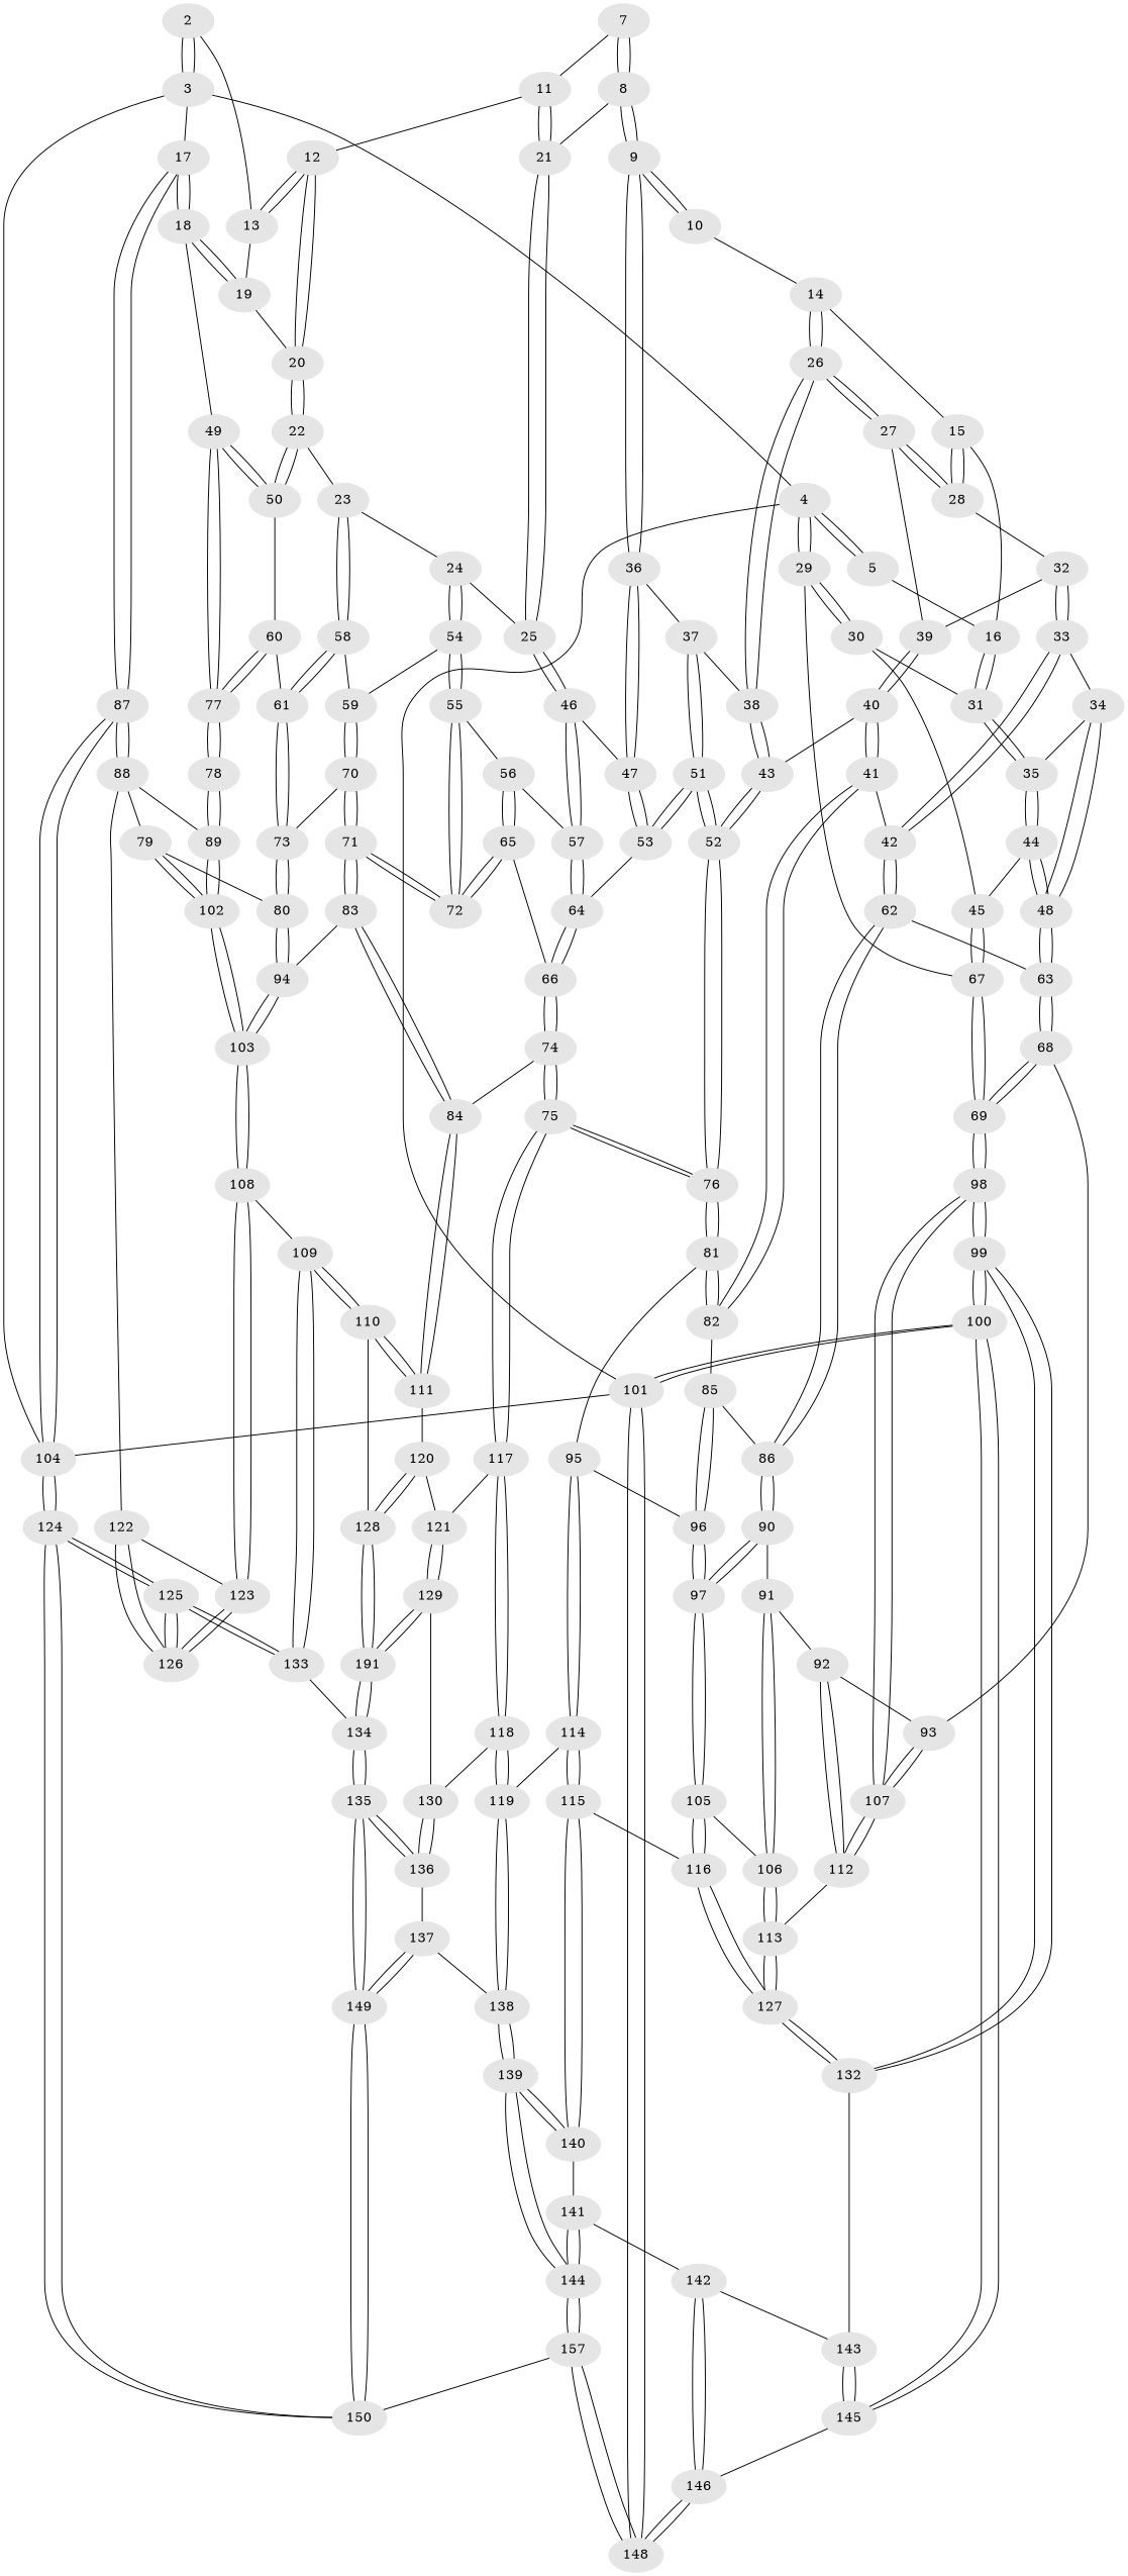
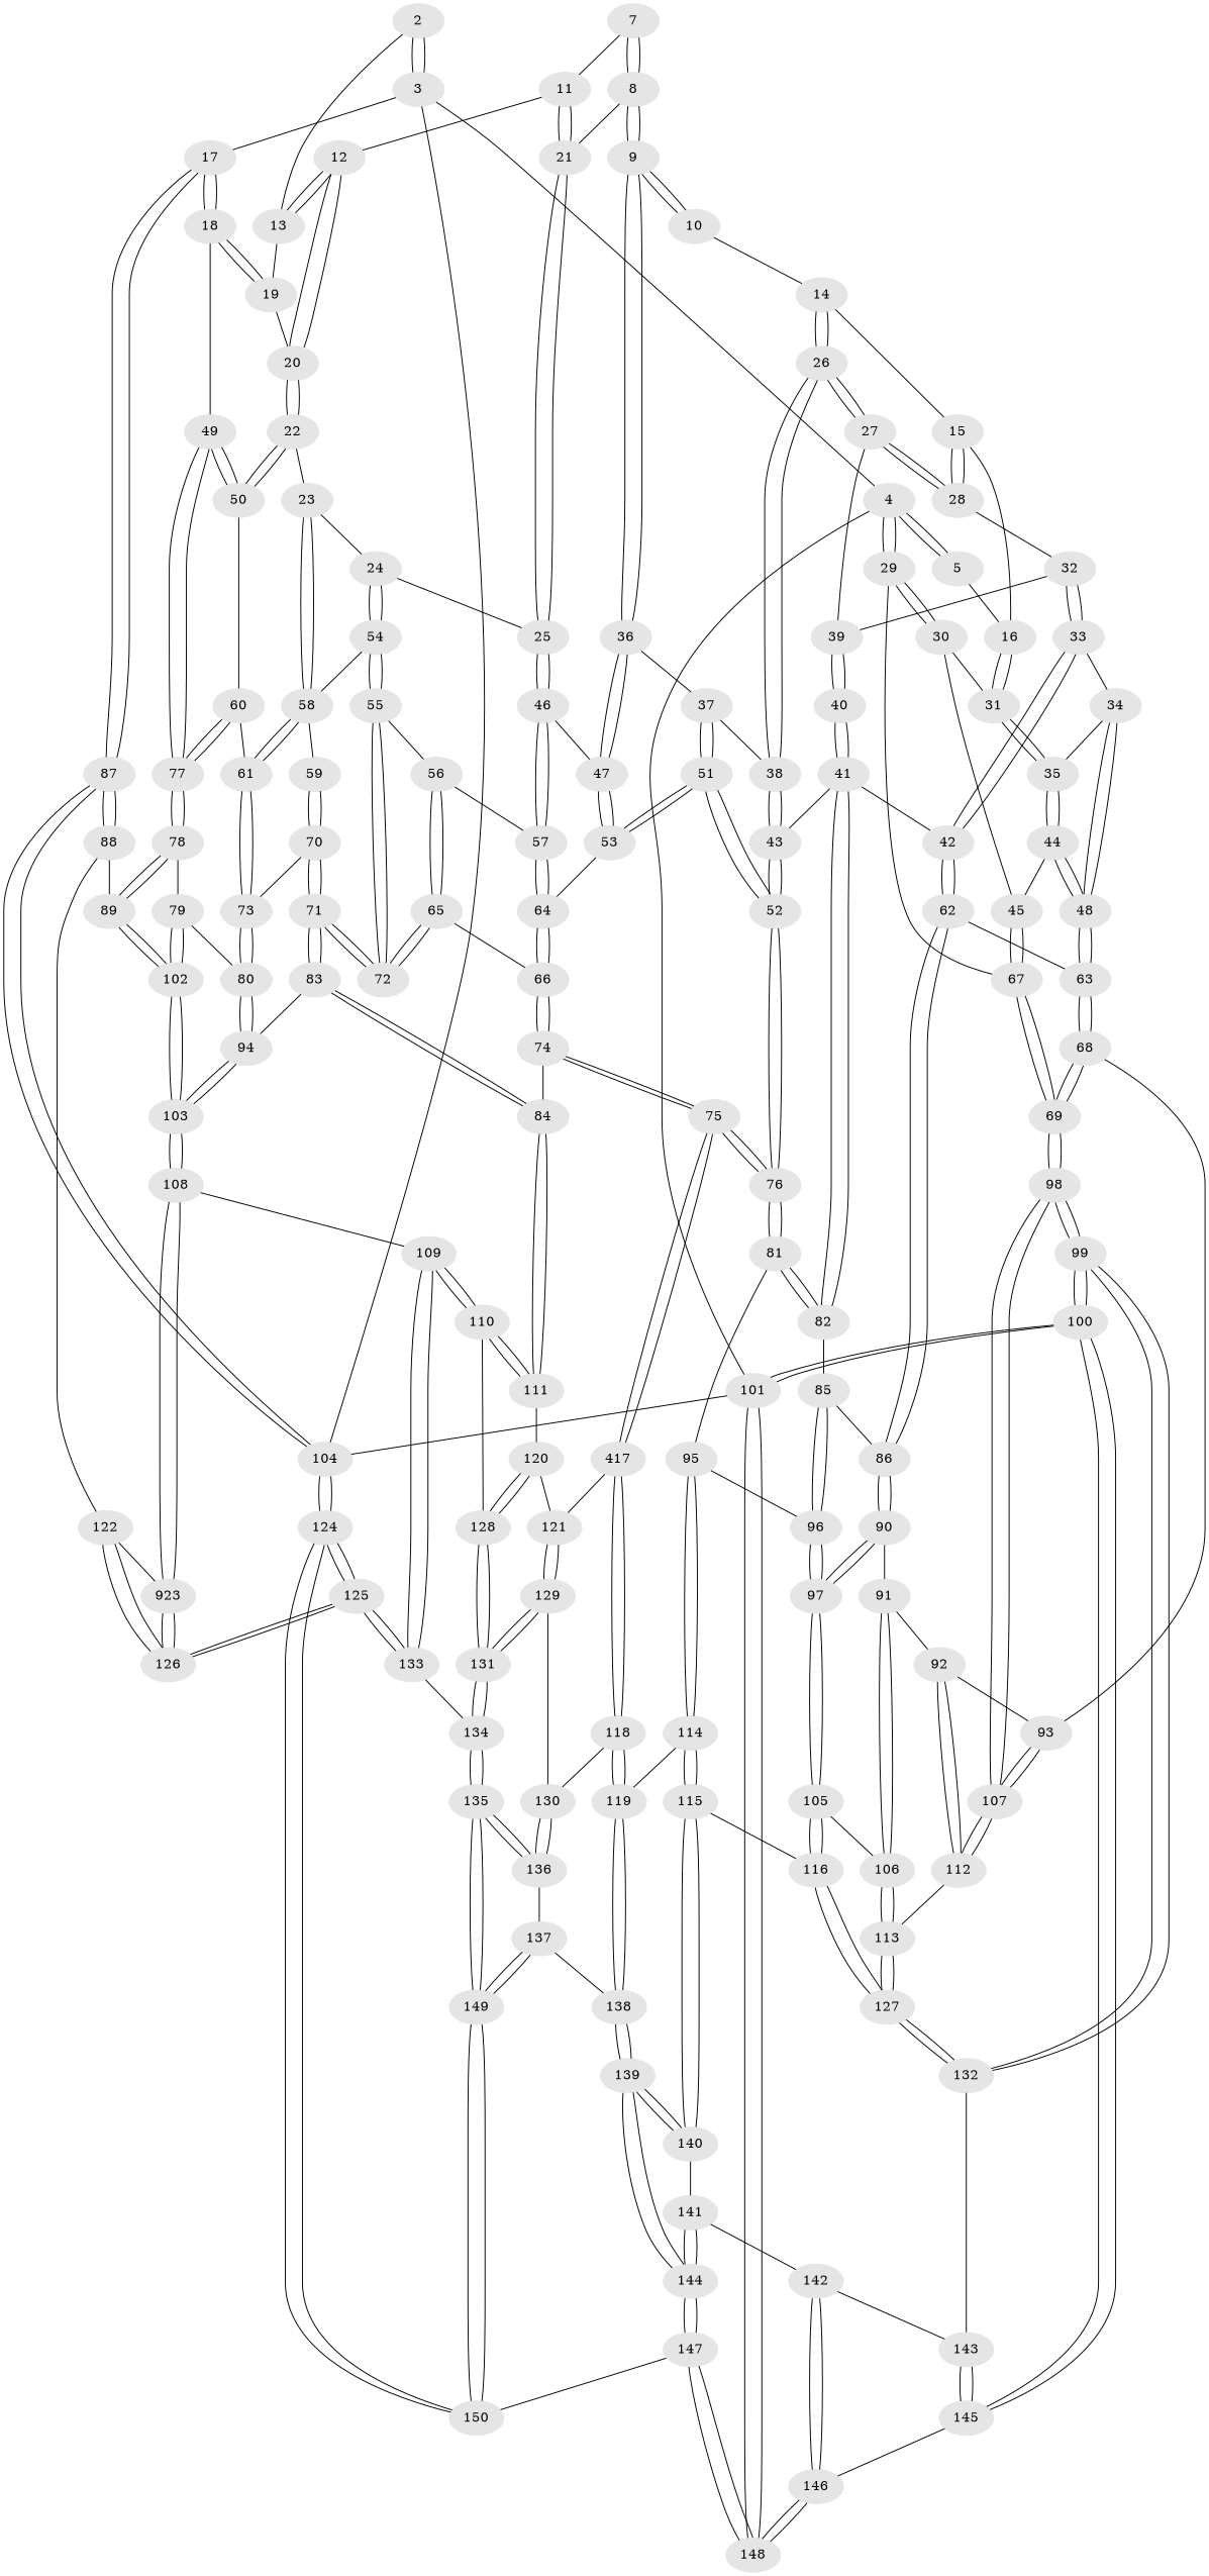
  graph {
    node [color=gray90 style=filled]
    2
    3
    13
    7
    8
    11
    4
    17
    104
    19
    5
    29
    101
    18
    87
    124
    16
    30
    67
    148
    31
    10
    14
    9
    21
    12
    36
    25
    37
    47
    15
    26
    20
    22
    28
    27
    38
    32
    35
    49
    88
    50
    77
    23
    46
    24
    58
    60
    54
    59
    61
    55
    57
    39
    43
    40
    33
    45
    69
    44
    34
    42
    48
    62
    63
    51
    53
    52
    41
    82
    85
    86
    76
    64
    68
    78
    81
    66
    56
    72
    70
    65
    73
    71
    80
    90
    93
    74
    75
    84
    98
    107
    99
    83
    94
-   117
+   117 [label=417]
    111
    118
    121
    95
    79
    89
    102
    103
    96
    114
    120
    97
    91
    122
-   123
+   123 [label=923]
    126
    92
    106
    105
    112
    113
    108
    115
    119
    116
    100
    132
    145
    143
    146
    109
    125
    150
    127
    110
    133
    128
    134
-   131 [label=191]
+   131
    140
    138
    141
    130
    129
    136
    139
    137
    135
    149
    144
-   147 [label=157]
+   147
    142
    2 -- 3
    2 -- 3
    2 -- 13
    3 -- 4
    3 -- 17
    3 -- 104
    13 -- 19
    7 -- 8
    7 -- 8
    7 -- 11
    8 -- 9
    8 -- 9
    8 -- 21
    11 -- 21
    11 -- 21
    11 -- 12
    4 -- 5
    4 -- 5
    4 -- 29
    4 -- 29
    4 -- 101
    17 -- 18
    17 -- 18
    17 -- 87
    17 -- 87
    104 -- 124
    104 -- 124
    19 -- 20
    5 -- 16
    29 -- 30
    29 -- 30
    29 -- 67
    101 -- 104
    101 -- 148
    101 -- 148
    18 -- 19
    18 -- 19
    18 -- 49
    87 -- 104
    87 -- 104
    87 -- 88
    87 -- 88
    124 -- 125
    124 -- 125
    124 -- 150
    124 -- 150
    16 -- 31
    16 -- 31
    30 -- 31
    30 -- 45
    67 -- 69
    67 -- 69
    31 -- 35
    31 -- 35
    10 -- 14
    14 -- 15
    14 -- 26
    14 -- 26
    9 -- 10
    9 -- 10
    9 -- 36
    9 -- 36
    21 -- 25
    21 -- 25
    12 -- 13
    12 -- 13
    12 -- 20
    12 -- 20
    36 -- 37
    36 -- 47
    36 -- 47
    25 -- 46
    25 -- 46
    37 -- 38
    37 -- 51
    37 -- 51
    47 -- 53
    47 -- 53
    15 -- 16
    15 -- 28
    15 -- 28
    26 -- 27
    26 -- 27
    26 -- 38
    26 -- 38
    20 -- 22
    20 -- 22
    22 -- 50
    22 -- 50
    22 -- 23
    28 -- 32
    27 -- 28
    27 -- 28
    27 -- 39
    38 -- 43
    38 -- 43
    32 -- 39
    32 -- 33
    32 -- 33
    35 -- 44
    35 -- 44
    49 -- 50
    49 -- 50
    49 -- 77
    49 -- 77
    88 -- 89
    88 -- 122
    50 -- 60
    77 -- 78
    77 -- 78
    23 -- 24
    23 -- 58
    23 -- 58
    46 -- 47
    46 -- 57
    46 -- 57
    24 -- 25
    24 -- 54
    24 -- 54
    58 -- 59
    58 -- 61
    58 -- 61
    60 -- 77
    60 -- 77
    60 -- 61
-   54 -- 59
+   54 -- 58
    54 -- 55
    54 -- 55
    59 -- 70
    59 -- 70
    61 -- 73
    61 -- 73
    55 -- 56
    55 -- 72
    55 -- 72
    57 -- 64
    57 -- 64
    39 -- 40
    39 -- 40
    43 -- 52
    43 -- 52
-   40 -- 43
+   41 -- 43
    40 -- 41
    40 -- 41
    33 -- 34
    33 -- 42
    33 -- 42
    45 -- 67
    45 -- 67
    69 -- 98
    69 -- 98
    44 -- 45
    44 -- 48
    44 -- 48
    34 -- 35
    34 -- 48
    34 -- 48
    42 -- 62
    42 -- 62
    48 -- 63
    48 -- 63
    62 -- 63
    62 -- 86
    62 -- 86
    63 -- 68
    63 -- 68
    51 -- 53
    51 -- 53
    51 -- 52
    51 -- 52
    53 -- 64
    52 -- 76
    52 -- 76
    41 -- 42
    41 -- 82
    41 -- 82
    82 -- 85
    85 -- 86
    85 -- 96
    85 -- 96
    86 -- 90
    86 -- 90
    76 -- 81
    76 -- 81
    64 -- 66
    64 -- 66
    68 -- 69
    68 -- 69
    68 -- 93
-   88 -- 79
+   78 -- 79
    78 -- 89
    78 -- 89
    81 -- 82
    81 -- 82
    81 -- 95
    66 -- 74
    66 -- 74
    56 -- 57
    56 -- 65
    56 -- 65
    70 -- 73
    70 -- 71
    70 -- 71
    65 -- 66
    65 -- 72
    65 -- 72
    73 -- 80
    73 -- 80
    71 -- 72
    71 -- 72
    71 -- 83
    71 -- 83
    80 -- 94
    80 -- 94
    90 -- 97
    90 -- 97
    90 -- 91
    93 -- 107
    93 -- 107
    74 -- 75
    74 -- 75
    74 -- 84
    75 -- 76
    75 -- 76
    75 -- 117
    75 -- 117
    84 -- 111
    84 -- 111
    98 -- 107
    98 -- 107
    98 -- 99
    98 -- 99
    107 -- 112
    107 -- 112
    99 -- 100
    99 -- 100
    99 -- 132
    99 -- 132
    83 -- 84
    83 -- 84
    83 -- 94
    94 -- 103
    94 -- 103
    117 -- 118
    117 -- 118
    117 -- 121
    111 -- 120
    118 -- 119
    118 -- 119
    118 -- 130
    121 -- 129
    121 -- 129
    95 -- 96
    95 -- 114
    95 -- 114
    79 -- 80
    79 -- 102
    79 -- 102
    89 -- 102
    89 -- 102
    102 -- 103
    102 -- 103
    103 -- 108
    103 -- 108
    96 -- 97
    96 -- 97
    114 -- 115
    114 -- 115
    114 -- 119
    120 -- 121
    120 -- 128
    120 -- 128
    97 -- 105
    97 -- 105
    91 -- 92
    91 -- 106
    91 -- 106
    122 -- 123
    122 -- 126
    122 -- 126
    123 -- 126
    123 -- 126
    92 -- 93
    92 -- 112
    92 -- 112
    106 -- 113
    106 -- 113
    105 -- 106
    105 -- 116
    105 -- 116
    112 -- 113
    113 -- 127
    113 -- 127
    108 -- 123
    108 -- 123
    108 -- 109
    115 -- 116
    115 -- 140
    115 -- 140
    119 -- 138
    119 -- 138
    116 -- 127
    116 -- 127
    100 -- 101
    100 -- 101
    100 -- 145
    100 -- 145
    132 -- 143
    145 -- 146
    143 -- 145
    143 -- 145
    146 -- 148
    146 -- 148
    109 -- 110
    109 -- 110
    109 -- 133
    109 -- 133
    125 -- 126
    125 -- 126
    125 -- 133
    125 -- 133
    127 -- 132
    127 -- 132
    110 -- 111
    110 -- 111
    110 -- 128
    133 -- 134
    128 -- 131
    128 -- 131
    134 -- 135
    134 -- 135
    131 -- 134
    131 -- 134
    140 -- 141
    138 -- 139
    138 -- 139
    141 -- 144
    141 -- 144
    141 -- 142
    130 -- 136
    130 -- 136
    129 -- 131
    129 -- 131
    129 -- 130
    136 -- 137
    139 -- 140
    139 -- 140
    139 -- 144
    139 -- 144
    137 -- 138
    137 -- 149
    137 -- 149
    135 -- 136
    135 -- 136
    135 -- 149
    135 -- 149
    149 -- 150
    149 -- 150
    144 -- 147
    144 -- 147
    147 -- 148
    147 -- 148
    147 -- 150
    142 -- 143
    142 -- 146
    142 -- 146
  }
